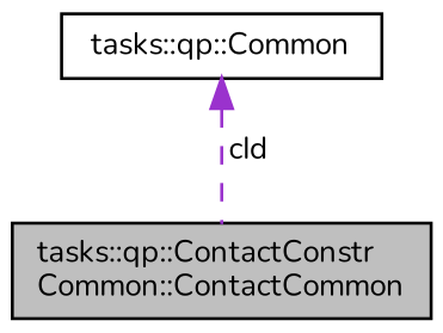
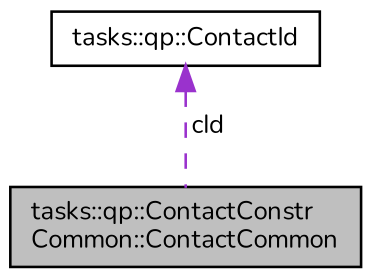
  digraph {
    fontname=Nunito
    node [color=black fontname=Nunito fontsize=10 shape=record style=filled]
    n1 [fillcolor=grey75 fontcolor=black height=0.2 label="tasks::qp::ContactConstr\lCommon::ContactCommon" width=0.4]
-   n2 [fillcolor=white height=0.2 label="tasks::qp::Common" width=0.4]
+   n2 [fillcolor=white height=0.2 label="tasks::qp::ContactId" width=0.4]
    n2 -> n1 [color=darkorchid3 dir=back fontname=Nunito fontsize=10 label=" cId" labelfontname=Helvetica labelfontsize=10 style=dashed]
  }
